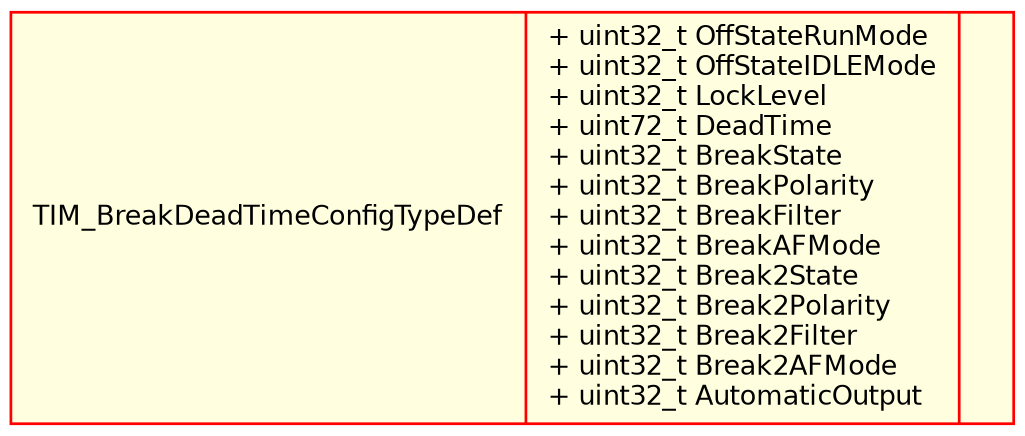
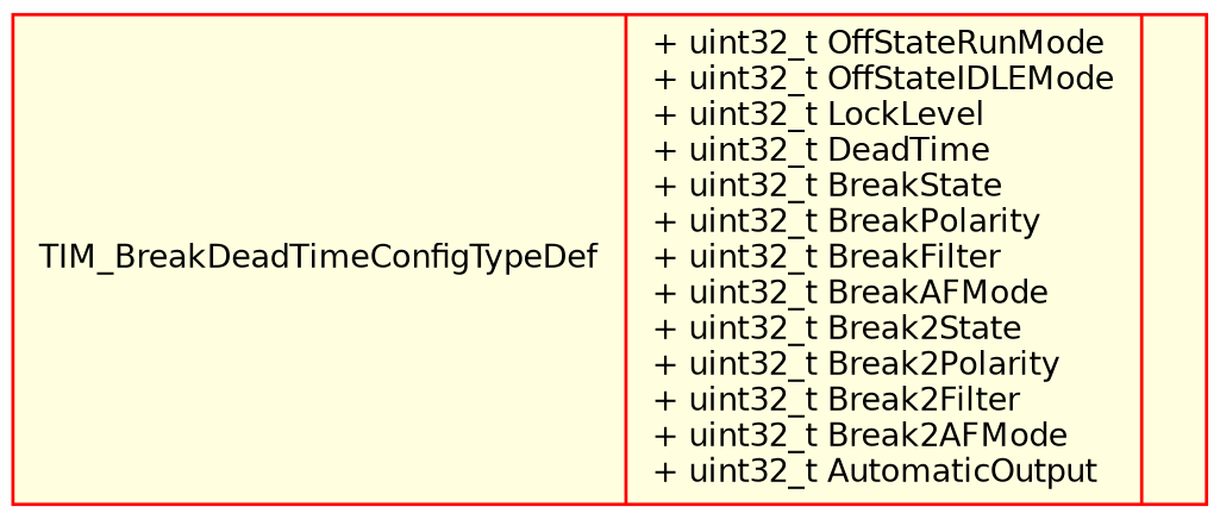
  digraph {
    rankdir=LR
-   n1 [color=red fillcolor=lightyellow fontcolor=black fontname=Helvetica fontsize=10 height=0.2 label="{TIM_BreakDeadTimeConfigTypeDef\n|+ uint32_t OffStateRunMode\l+ uint32_t OffStateIDLEMode\l+ uint32_t LockLevel\l+ uint72_t DeadTime\l+ uint32_t BreakState\l+ uint32_t BreakPolarity\l+ uint32_t BreakFilter\l+ uint32_t BreakAFMode\l+ uint32_t Break2State\l+ uint32_t Break2Polarity\l+ uint32_t Break2Filter\l+ uint32_t Break2AFMode\l+ uint32_t AutomaticOutput\l|}" shape=record style=filled width=0.4]
+   n1 [color=red fillcolor=lightyellow fontcolor=black fontname=Helvetica fontsize=10 height=0.2 label="{TIM_BreakDeadTimeConfigTypeDef\n|+ uint32_t OffStateRunMode\l+ uint32_t OffStateIDLEMode\l+ uint32_t LockLevel\l+ uint32_t DeadTime\l+ uint32_t BreakState\l+ uint32_t BreakPolarity\l+ uint32_t BreakFilter\l+ uint32_t BreakAFMode\l+ uint32_t Break2State\l+ uint32_t Break2Polarity\l+ uint32_t Break2Filter\l+ uint32_t Break2AFMode\l+ uint32_t AutomaticOutput\l|}" shape=record style=filled width=0.4]
  }
